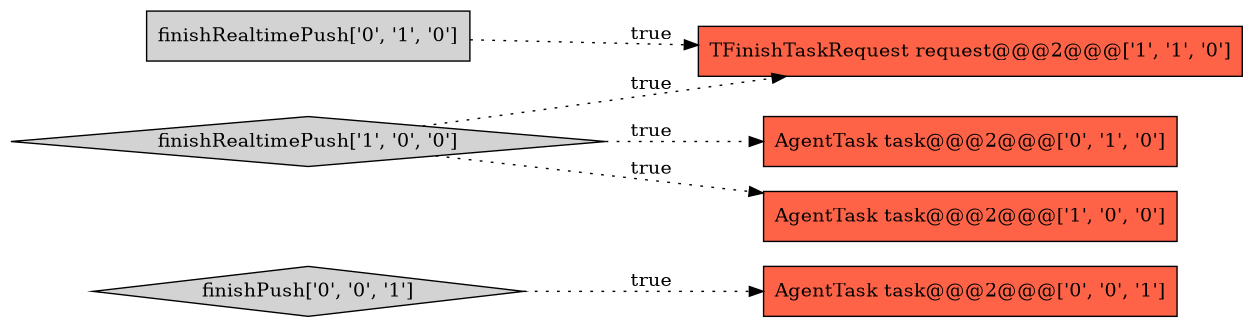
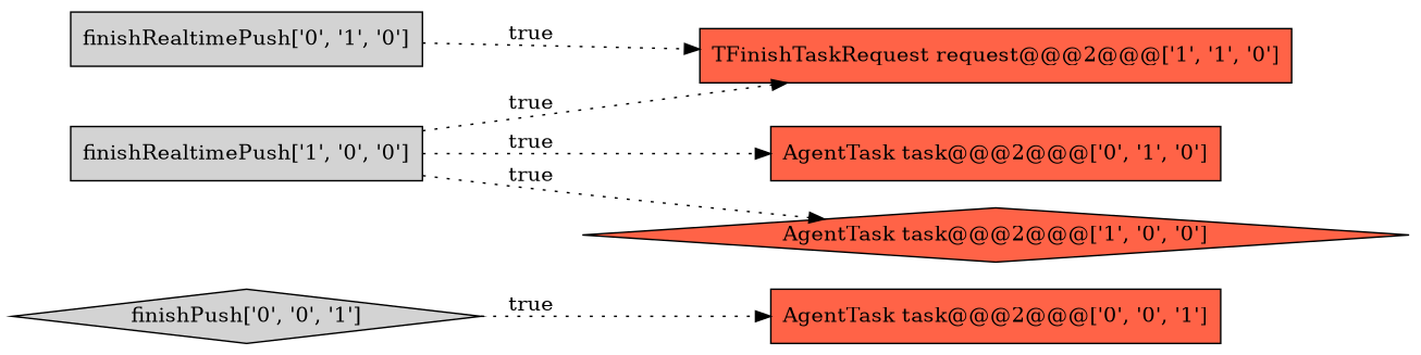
  digraph {
    rankdir=LR
    node [fillcolor=tomato shape=box style=filled]
    edge [style=dotted]
    n1 [label="AgentTask task@@@2@@@['0', '0', '1']"]
    n2 [fillcolor=lightgray label="finishRealtimePush['0', '1', '0']"]
    n3 [label="TFinishTaskRequest request@@@2@@@['1', '1', '0']"]
    n4 [label="AgentTask task@@@2@@@['0', '1', '0']"]
-   n5 [label="AgentTask task@@@2@@@['1', '0', '0']"]
+   n5 [label="AgentTask task@@@2@@@['1', '0', '0']" shape=diamond]
    n6 [fillcolor=lightgray label="finishPush['0', '0', '1']" shape=diamond]
-   n7 [fillcolor=lightgray label="finishRealtimePush['1', '0', '0']" shape=diamond]
+   n7 [fillcolor=lightgray label="finishRealtimePush['1', '0', '0']"]
    n2 -> n3 [label=true]
    n6 -> n1 [label=true]
    n7 -> n3 [label=true]
    n7 -> n4 [label=true]
    n7 -> n5 [label=true]
  }
